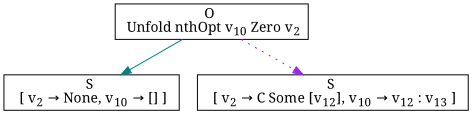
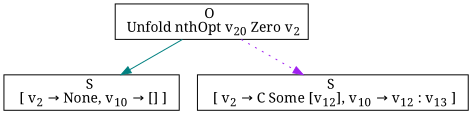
  digraph {
    rankdir=TB
    fontname="Noto Serif"
    node [fillcolor=white shape=box style=filled fontname="Noto Serif"]
    edge [fontname="Noto Serif"]
-   n1 [label=<O <BR/> Unfold nthOpt v<SUB>10</SUB> Zero v<SUB>2</SUB>>]
+   n1 [label=<O <BR/> Unfold nthOpt v<SUB>20</SUB> Zero v<SUB>2</SUB>>]
    n2 [label=<S <BR/>  [ v<SUB>2</SUB> &rarr; None, v<SUB>10</SUB> &rarr; [] ] >]
    n3 [label=<S <BR/>  [ v<SUB>2</SUB> &rarr; C Some [v<SUB>12</SUB>], v<SUB>10</SUB> &rarr; v<SUB>12</SUB> : v<SUB>13</SUB> ] >]
    n1 -> n2 [color=teal style=solid]
    n1 -> n3 [color=purple style=dotted]
  }
